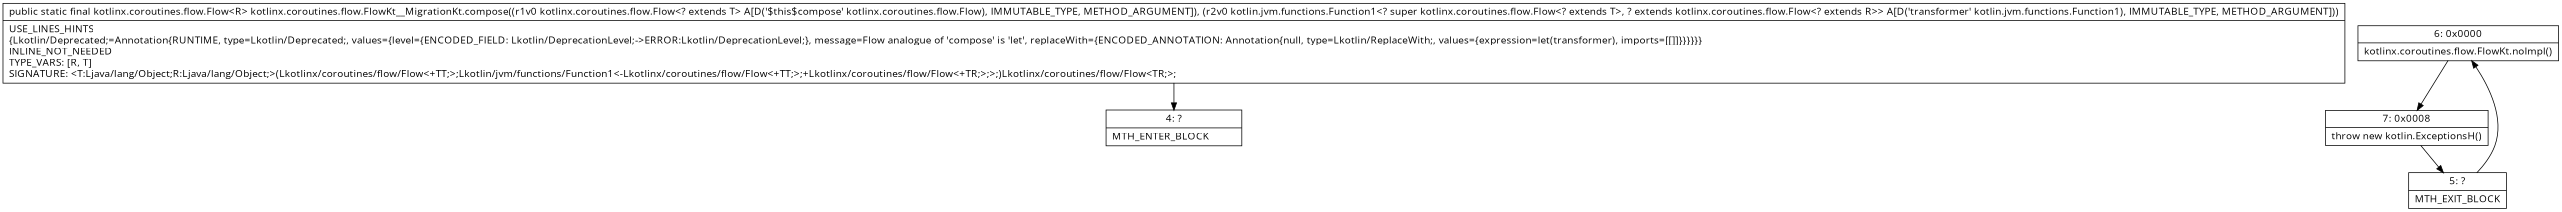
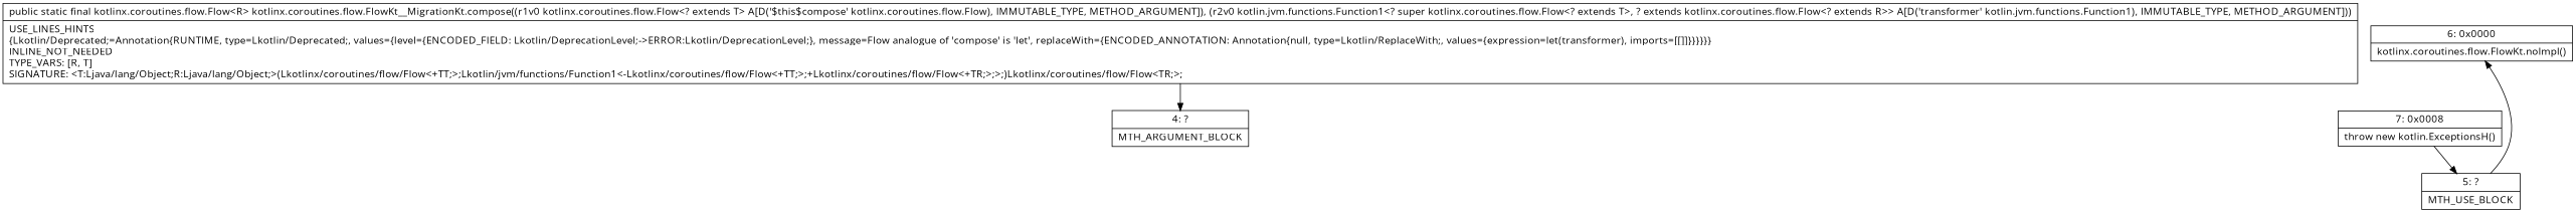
  digraph {
    fontname="Open Sans"
    node [fontname="Open Sans" shape=record]
    edge [fontname="Open Sans"]
-   n1 [label="{4\:\ ?|MTH_ENTER_BLOCK\l}"]
+   n1 [label="{4\:\ ?|MTH_ARGUMENT_BLOCK\l}"]
    n2 [label="{6\:\ 0x0000|kotlinx.coroutines.flow.FlowKt.noImpl()\l}"]
    n3 [label="{7\:\ 0x0008|throw new kotlin.ExceptionsH()\l}"]
-   n4 [label="{5\:\ ?|MTH_EXIT_BLOCK\l}"]
+   n4 [label="{5\:\ ?|MTH_USE_BLOCK\l}"]
    n5 [label="{public static final kotlinx.coroutines.flow.Flow\<R\> kotlinx.coroutines.flow.FlowKt__MigrationKt.compose((r1v0 kotlinx.coroutines.flow.Flow\<? extends T\> A[D('$this$compose' kotlinx.coroutines.flow.Flow), IMMUTABLE_TYPE, METHOD_ARGUMENT]), (r2v0 kotlin.jvm.functions.Function1\<? super kotlinx.coroutines.flow.Flow\<? extends T\>, ? extends kotlinx.coroutines.flow.Flow\<? extends R\>\> A[D('transformer' kotlin.jvm.functions.Function1), IMMUTABLE_TYPE, METHOD_ARGUMENT]))  | USE_LINES_HINTS\l\{Lkotlin\/Deprecated;=Annotation\{RUNTIME, type=Lkotlin\/Deprecated;, values=\{level=\{ENCODED_FIELD: Lkotlin\/DeprecationLevel;\-\>ERROR:Lkotlin\/DeprecationLevel;\}, message=Flow analogue of 'compose' is 'let', replaceWith=\{ENCODED_ANNOTATION: Annotation\{null, type=Lkotlin\/ReplaceWith;, values=\{expression=let(transformer), imports=[[]]\}\}\}\}\}\}\lINLINE_NOT_NEEDED\lTYPE_VARS: [R, T]\lSIGNATURE: \<T:Ljava\/lang\/Object;R:Ljava\/lang\/Object;\>(Lkotlinx\/coroutines\/flow\/Flow\<+TT;\>;Lkotlin\/jvm\/functions\/Function1\<\-Lkotlinx\/coroutines\/flow\/Flow\<+TT;\>;+Lkotlinx\/coroutines\/flow\/Flow\<+TR;\>;\>;)Lkotlinx\/coroutines\/flow\/Flow\<TR;\>;\l}"]
-   n2 -> n3
    n3 -> n4
    n4 -> n2
    n5 -> n1
  }
